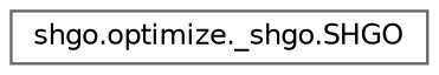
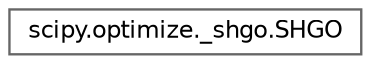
  digraph {
    rankdir=LR
-   n1 [color=grey40 fillcolor=white fontname=Helvetica fontsize=10 height=0.2 label="shgo.optimize._shgo.SHGO" shape=box style=filled width=0.4]
+   n1 [color=grey40 fillcolor=white fontname=Helvetica fontsize=10 height=0.2 label="scipy.optimize._shgo.SHGO" shape=box style=filled width=0.4]
  }
